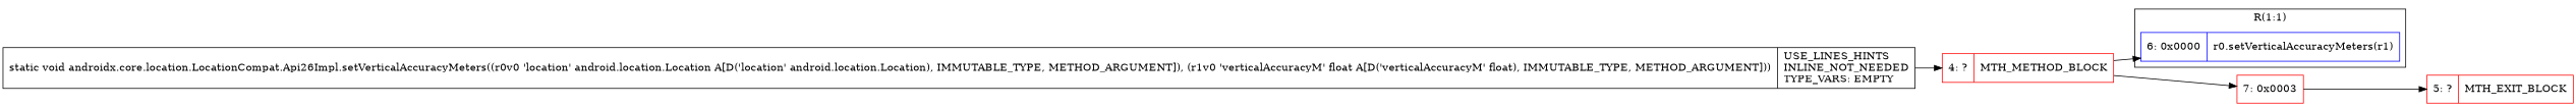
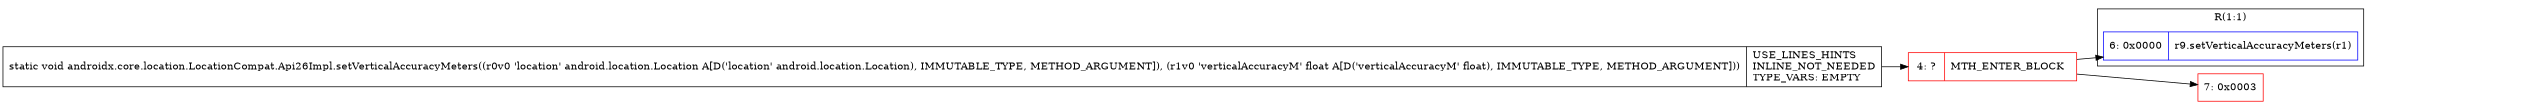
  digraph {
    rankdir=LR
    node [color=red shape=record]
-   n1 [color=blue label="{6\:\ 0x0000|r0.setVerticalAccuracyMeters(r1)\l}"]
+   n1 [color=blue label="{6\:\ 0x0000|r9.setVerticalAccuracyMeters(r1)\l}"]
    n2 [label="{7\:\ 0x0003}"]
-   n3 [label="{5\:\ ?|MTH_EXIT_BLOCK\l}"]
-   n4 [label="{4\:\ ?|MTH_METHOD_BLOCK\l}"]
+   n4 [label="{4\:\ ?|MTH_ENTER_BLOCK\l}"]
    n5 [label="{static void androidx.core.location.LocationCompat.Api26Impl.setVerticalAccuracyMeters((r0v0 'location' android.location.Location A[D('location' android.location.Location), IMMUTABLE_TYPE, METHOD_ARGUMENT]), (r1v0 'verticalAccuracyM' float A[D('verticalAccuracyM' float), IMMUTABLE_TYPE, METHOD_ARGUMENT]))  | USE_LINES_HINTS\lINLINE_NOT_NEEDED\lTYPE_VARS: EMPTY\l}" color=""]
    subgraph cluster_1 {
      label="R(1:1)"
      n1
    }
-   n2 -> n3
    n4 -> n1
    n4 -> n2
    n5 -> n4
  }
